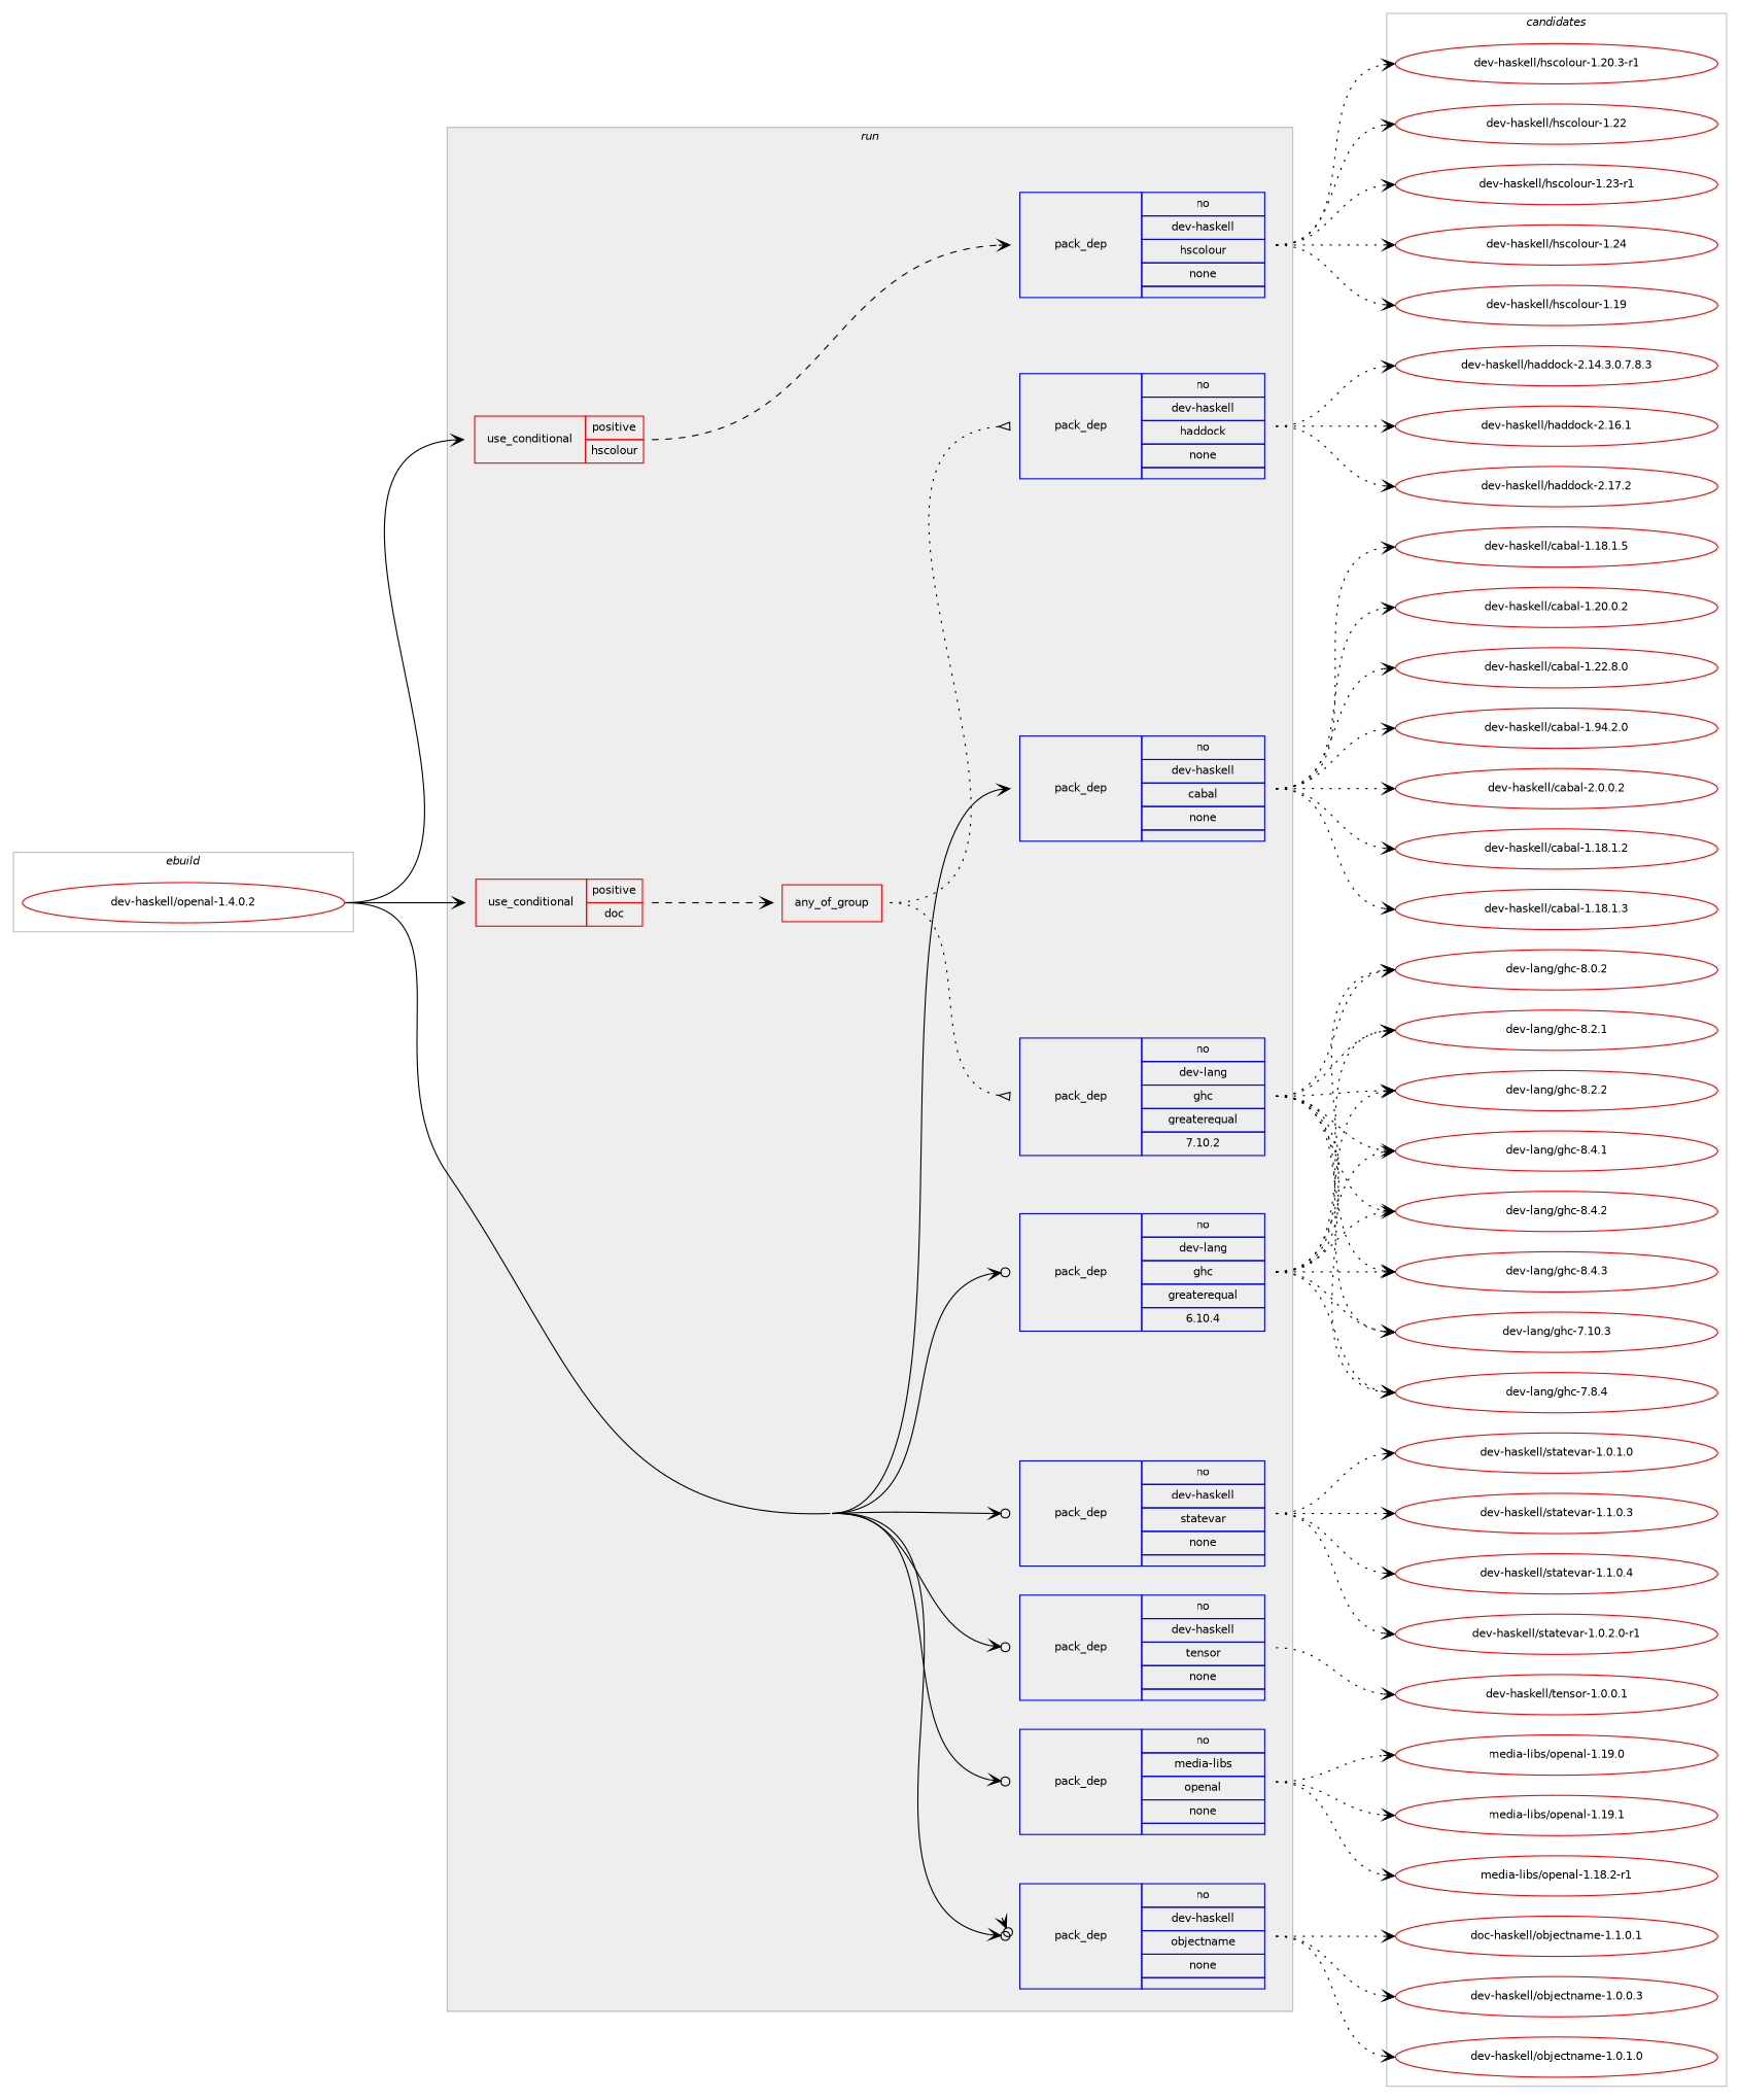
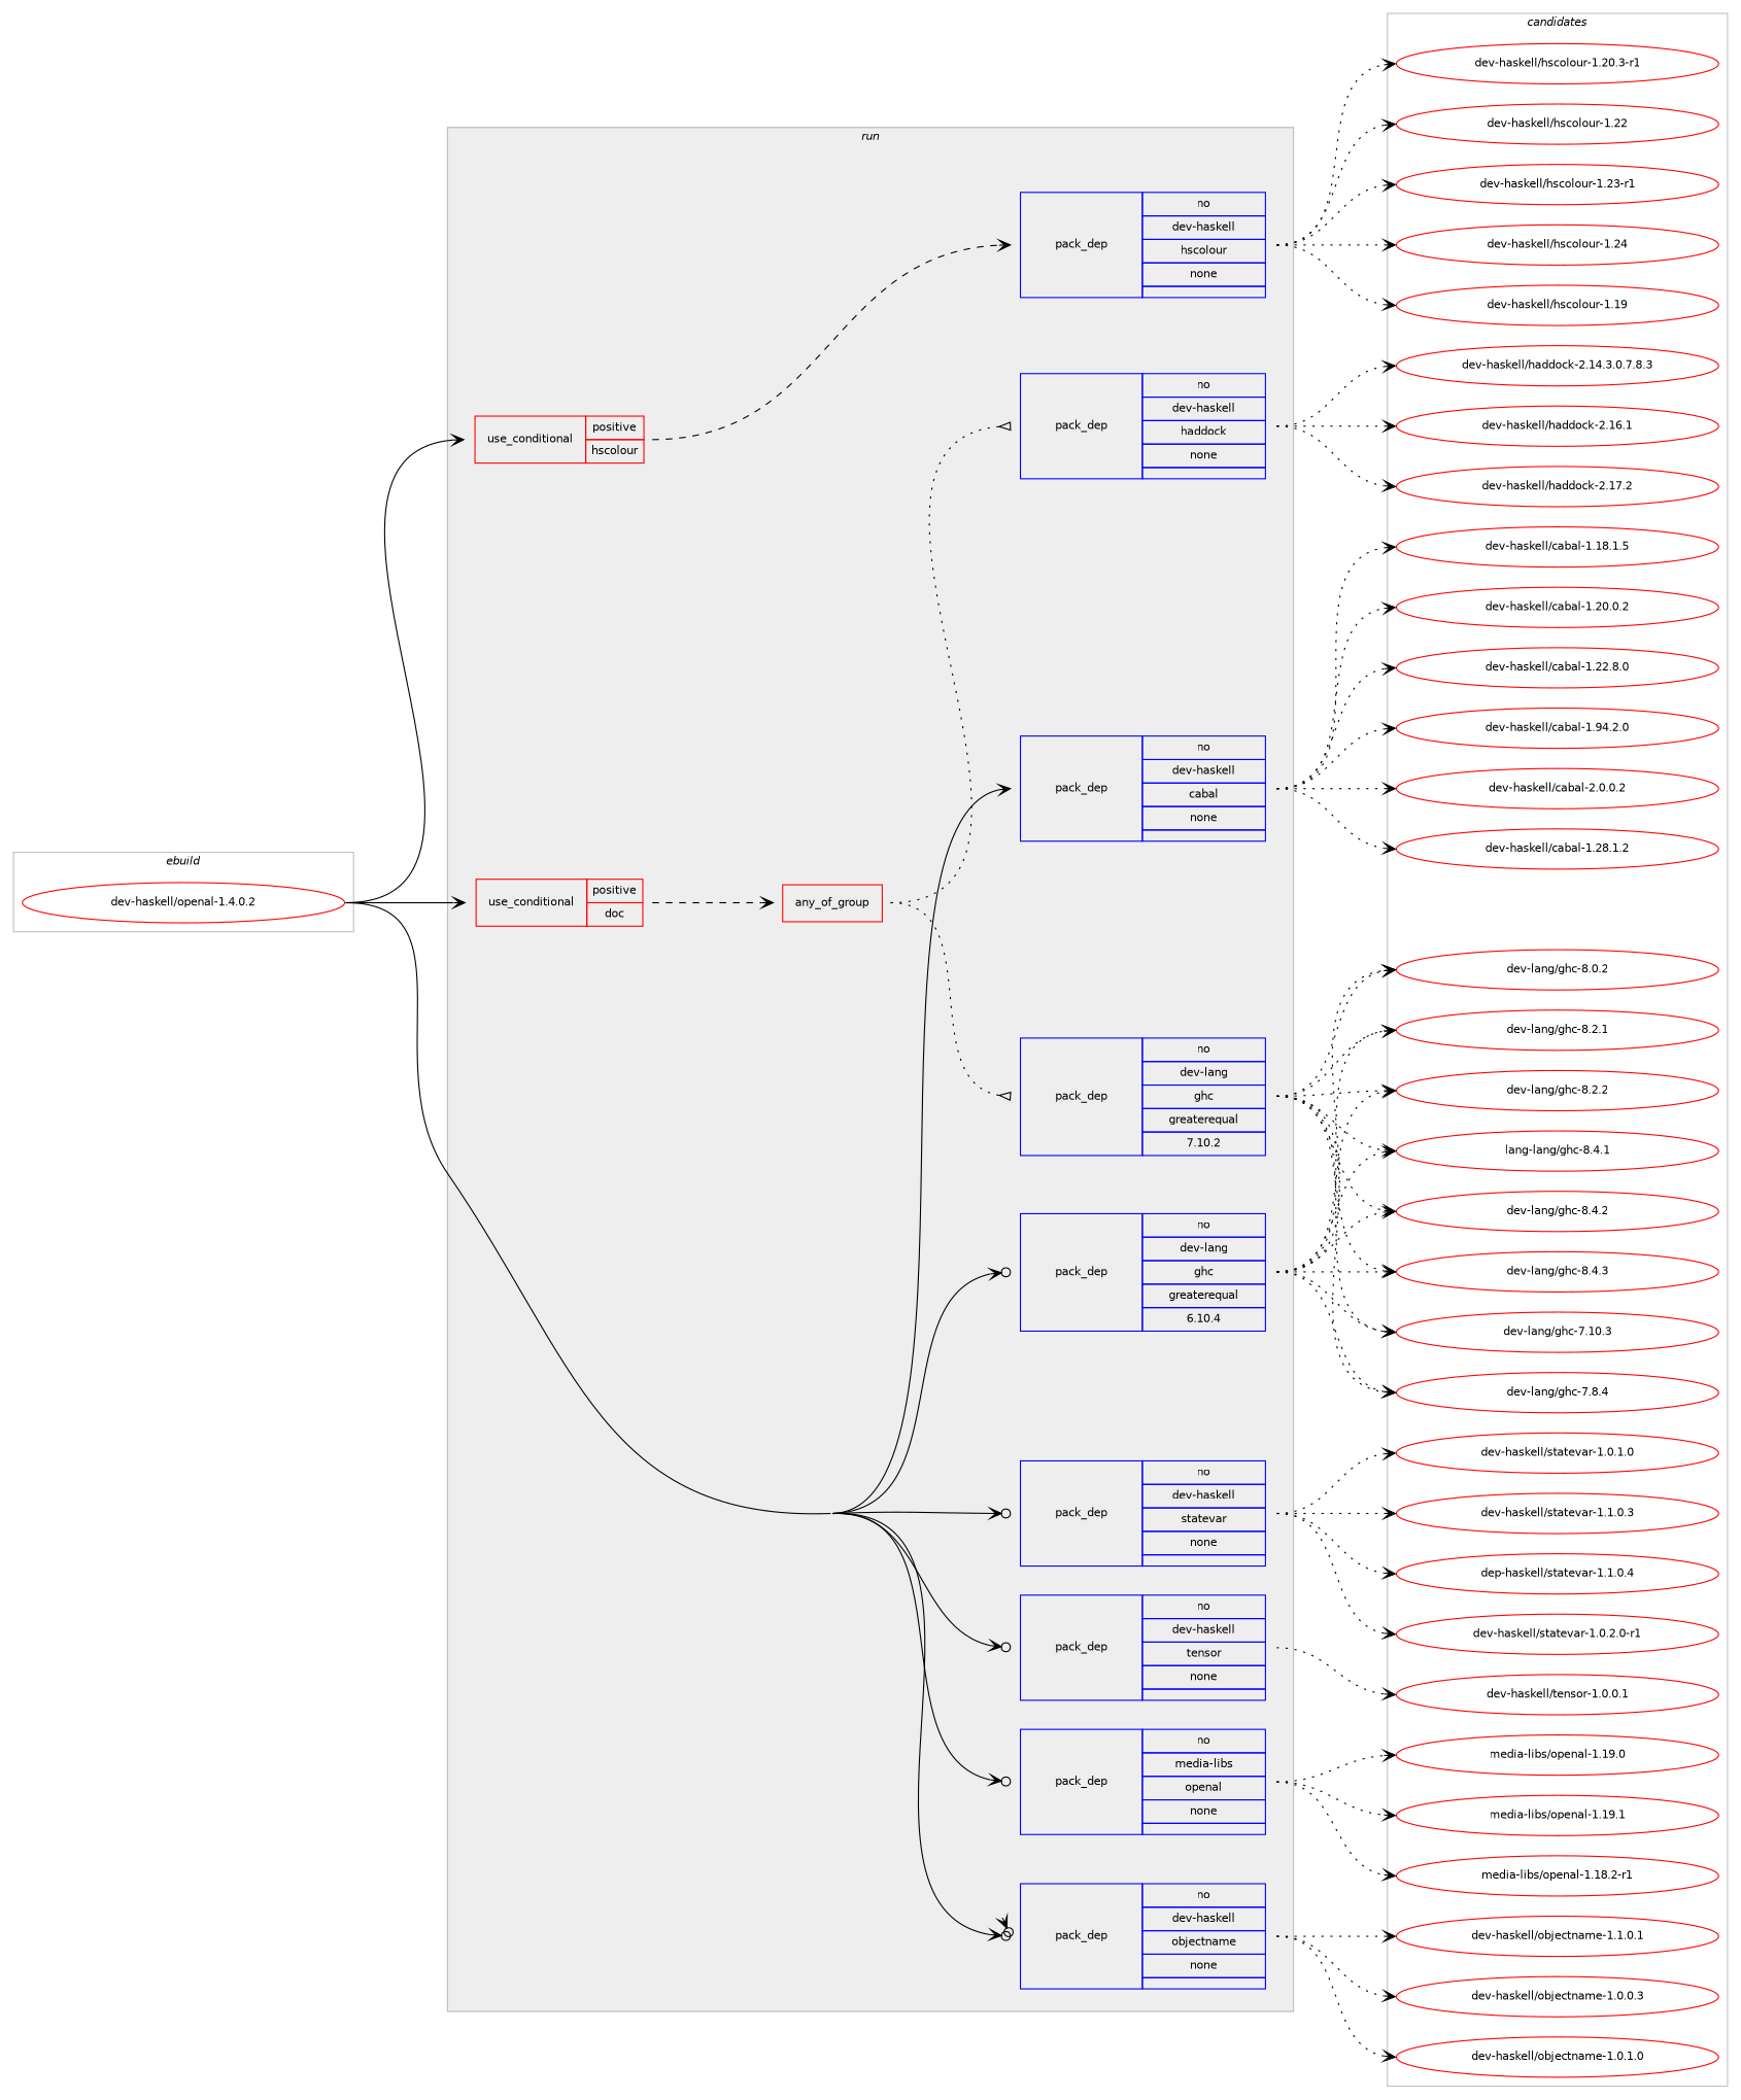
  digraph {
    compound=true
    concentrate=true
    fontname="DejaVu Sans"
    fontsize=10
    newrank=true
    rankdir=LR
    ranksep=1.5
    node [color=red fontname="DejaVu Sans" fontsize=10]
    edge [arrowhead=vee fontname="DejaVu Sans" headport=w style=dotted tailport=e weight=100]
    n1 [label="dev-haskell/openal-1.4.0.2" width=4]
    n2 [color=blue label=<<TABLE BORDER="0" CELLBORDER="1" CELLSPACING="0" CELLPADDING="4" WIDTH="220"><TR><TD ROWSPAN="6" CELLPADDING="30">pack_dep</TD></TR><TR><TD WIDTH="110">no</TD></TR><TR><TD>dev-haskell</TD></TR><TR><TD>haddock</TD></TR><TR><TD>none</TD></TR><TR><TD></TD></TR></TABLE>> shape=none]
    n3 [color=blue label=<<TABLE BORDER="0" CELLBORDER="1" CELLSPACING="0" CELLPADDING="4" WIDTH="220"><TR><TD ROWSPAN="6" CELLPADDING="30">pack_dep</TD></TR><TR><TD WIDTH="110">no</TD></TR><TR><TD>dev-lang</TD></TR><TR><TD>ghc</TD></TR><TR><TD>greaterequal</TD></TR><TR><TD>7.10.2</TD></TR></TABLE>> shape=none]
    n4 [label=<<TABLE BORDER="0" CELLBORDER="1" CELLSPACING="0" CELLPADDING="4"><TR><TD CELLPADDING="10">any_of_group</TD></TR></TABLE>> shape=none]
    n5 [label=<<TABLE BORDER="0" CELLBORDER="1" CELLSPACING="0" CELLPADDING="4"><TR><TD ROWSPAN="3" CELLPADDING="10">use_conditional</TD></TR><TR><TD>positive</TD></TR><TR><TD>doc</TD></TR></TABLE>> shape=none]
    n6 [color=blue label=<<TABLE BORDER="0" CELLBORDER="1" CELLSPACING="0" CELLPADDING="4" WIDTH="220"><TR><TD ROWSPAN="6" CELLPADDING="30">pack_dep</TD></TR><TR><TD WIDTH="110">no</TD></TR><TR><TD>dev-haskell</TD></TR><TR><TD>hscolour</TD></TR><TR><TD>none</TD></TR><TR><TD></TD></TR></TABLE>> shape=none]
    n7 [label=<<TABLE BORDER="0" CELLBORDER="1" CELLSPACING="0" CELLPADDING="4"><TR><TD ROWSPAN="3" CELLPADDING="10">use_conditional</TD></TR><TR><TD>positive</TD></TR><TR><TD>hscolour</TD></TR></TABLE>> shape=none]
    n8 [color=blue label=<<TABLE BORDER="0" CELLBORDER="1" CELLSPACING="0" CELLPADDING="4" WIDTH="220"><TR><TD ROWSPAN="6" CELLPADDING="30">pack_dep</TD></TR><TR><TD WIDTH="110">no</TD></TR><TR><TD>dev-haskell</TD></TR><TR><TD>cabal</TD></TR><TR><TD>none</TD></TR><TR><TD></TD></TR></TABLE>> shape=none]
    n9 [color=blue label=<<TABLE BORDER="0" CELLBORDER="1" CELLSPACING="0" CELLPADDING="4" WIDTH="220"><TR><TD ROWSPAN="6" CELLPADDING="30">pack_dep</TD></TR><TR><TD WIDTH="110">no</TD></TR><TR><TD>dev-haskell</TD></TR><TR><TD>objectname</TD></TR><TR><TD>none</TD></TR><TR><TD></TD></TR></TABLE>> shape=none]
    n10 [color=blue label=<<TABLE BORDER="0" CELLBORDER="1" CELLSPACING="0" CELLPADDING="4" WIDTH="220"><TR><TD ROWSPAN="6" CELLPADDING="30">pack_dep</TD></TR><TR><TD WIDTH="110">no</TD></TR><TR><TD>dev-haskell</TD></TR><TR><TD>statevar</TD></TR><TR><TD>none</TD></TR><TR><TD></TD></TR></TABLE>> shape=none]
    n11 [color=blue label=<<TABLE BORDER="0" CELLBORDER="1" CELLSPACING="0" CELLPADDING="4" WIDTH="220"><TR><TD ROWSPAN="6" CELLPADDING="30">pack_dep</TD></TR><TR><TD WIDTH="110">no</TD></TR><TR><TD>dev-haskell</TD></TR><TR><TD>tensor</TD></TR><TR><TD>none</TD></TR><TR><TD></TD></TR></TABLE>> shape=none]
    n12 [color=blue label=<<TABLE BORDER="0" CELLBORDER="1" CELLSPACING="0" CELLPADDING="4" WIDTH="220"><TR><TD ROWSPAN="6" CELLPADDING="30">pack_dep</TD></TR><TR><TD WIDTH="110">no</TD></TR><TR><TD>dev-lang</TD></TR><TR><TD>ghc</TD></TR><TR><TD>greaterequal</TD></TR><TR><TD>6.10.4</TD></TR></TABLE>> shape=none]
    n13 [color=blue label=<<TABLE BORDER="0" CELLBORDER="1" CELLSPACING="0" CELLPADDING="4" WIDTH="220"><TR><TD ROWSPAN="6" CELLPADDING="30">pack_dep</TD></TR><TR><TD WIDTH="110">no</TD></TR><TR><TD>media-libs</TD></TR><TR><TD>openal</TD></TR><TR><TD>none</TD></TR><TR><TD></TD></TR></TABLE>> shape=none]
    n14 [label="dev-haskell/haddock-2.14.3.0.7.8.3" width=4]
    n15 [label="dev-haskell/haddock-2.16.1" width=4]
    n16 [label="dev-haskell/haddock-2.17.2" width=4]
    n17 [label="dev-lang/ghc-7.10.3" width=4]
    n18 [label="dev-lang/ghc-7.8.4" width=4]
    n19 [label="dev-lang/ghc-8.0.2" width=4]
    n20 [label="dev-lang/ghc-8.2.1" width=4]
    n21 [label="dev-lang/ghc-8.2.2" width=4]
-   n22 [label="dev-lang/ghc-8.4.1" width=4]
+   n22 [label="lang-lang/ghc-8.4.1" width=4]
    n23 [label="dev-lang/ghc-8.4.2" width=4]
    n24 [label="dev-lang/ghc-8.4.3" width=4]
    n25 [label="dev-haskell/hscolour-1.19" width=4]
    n26 [label="dev-haskell/hscolour-1.20.3-r1" width=4]
    n27 [label="dev-haskell/hscolour-1.22" width=4]
    n28 [label="dev-haskell/hscolour-1.23-r1" width=4]
    n29 [label="dev-haskell/hscolour-1.24" width=4]
-   n30 [label="dev-haskell/cabal-1.18.1.2" width=4]
-   n31 [label="dev-haskell/cabal-1.18.1.3" width=4]
+   n30 [label="dev-haskell/cabal-1.28.1.2" width=4]
    n32 [label="dev-haskell/cabal-1.18.1.5" width=4]
    n33 [label="dev-haskell/cabal-1.20.0.2" width=4]
    n34 [label="dev-haskell/cabal-1.22.8.0" width=4]
    n35 [label="dev-haskell/cabal-1.94.2.0" width=4]
    n36 [label="dev-haskell/cabal-2.0.0.2" width=4]
    n37 [label="dev-haskell/objectname-1.0.0.3" width=4]
    n38 [label="dev-haskell/objectname-1.0.1.0" width=4]
-   n39 [label="doc-haskell/objectname-1.1.0.1" width=4]
+   n39 [label="dev-haskell/objectname-1.1.0.1" width=4]
    n40 [label="dev-haskell/statevar-1.0.2.0-r1" width=4]
    n41 [label="dev-haskell/statevar-1.0.1.0" width=4]
    n42 [label="dev-haskell/statevar-1.1.0.3" width=4]
-   n43 [label="dev-haskell/statevar-1.1.0.4" width=4]
+   n43 [label="dep-haskell/statevar-1.1.0.4" width=4]
    n44 [label="dev-haskell/tensor-1.0.0.1" width=4]
    n45 [label="media-libs/openal-1.18.2-r1" width=4]
    n46 [label="media-libs/openal-1.19.0" width=4]
    n47 [label="media-libs/openal-1.19.1" width=4]
    subgraph cluster_1 {
      color=gray
      label=<<i>ebuild</i>>
      rank=same
      n1
    }
    subgraph cluster_2 {
      color=gray
      label=<<i>dependencies</i>>
      subgraph cluster_3 {
        color=gray
        fillcolor="#eeeeee"
        label=<<i>compile</i>>
        style=filled
        subgraph sub_4 {
          color=gray
          fillcolor="#eeeeee"
          label=<<i>compile</i>>
          style=filled
          n5
          subgraph sub_5 {
            color=gray
            fillcolor="#eeeeee"
            label=<<i>compile</i>>
            style=filled
            n4
            subgraph sub_6 {
              color=gray
              fillcolor="#eeeeee"
              label=<<i>compile</i>>
              style=filled
              n2
            }
            subgraph sub_7 {
              color=gray
              fillcolor="#eeeeee"
              label=<<i>compile</i>>
              style=filled
              n3
            }
          }
        }
        subgraph sub_8 {
          color=gray
          fillcolor="#eeeeee"
          label=<<i>compile</i>>
          style=filled
          n7
          subgraph sub_9 {
            color=gray
            fillcolor="#eeeeee"
            label=<<i>compile</i>>
            style=filled
            n6
          }
        }
        subgraph sub_10 {
          color=gray
          fillcolor="#eeeeee"
          label=<<i>compile</i>>
          style=filled
          n8
        }
      }
      subgraph cluster_11 {
        color=gray
        fillcolor="#eeeeee"
        label=<<i>compile and run</i>>
        style=filled
        subgraph sub_12 {
          color=gray
          fillcolor="#eeeeee"
          label=<<i>compile and run</i>>
          style=filled
          n9
        }
        subgraph sub_13 {
          color=gray
          fillcolor="#eeeeee"
          label=<<i>compile and run</i>>
          style=filled
          n10
        }
        subgraph sub_14 {
          color=gray
          fillcolor="#eeeeee"
          label=<<i>compile and run</i>>
          style=filled
          n11
        }
        subgraph sub_15 {
          color=gray
          fillcolor="#eeeeee"
          label=<<i>compile and run</i>>
          style=filled
          n12
        }
        subgraph sub_16 {
          color=gray
          fillcolor="#eeeeee"
          label=<<i>compile and run</i>>
          style=filled
          n13
        }
      }
      subgraph cluster_17 {
        color=gray
        fillcolor="#eeeeee"
        label=<<i>run</i>>
        style=filled
      }
    }
    subgraph cluster_18 {
      color=gray
      label=<<i>candidates</i>>
      rank=same
      subgraph sub_19 {
        color=black
        label=<<i>candidates</i>>
        nodesep=1
        rank=same
        n14
        n15
        n16
      }
      subgraph sub_20 {
        color=black
        label=<<i>candidates</i>>
        nodesep=1
        rank=same
        n17
        n18
        n19
        n20
        n21
        n22
        n23
        n24
      }
      subgraph sub_21 {
        color=black
        label=<<i>candidates</i>>
        nodesep=1
        rank=same
        n25
        n26
        n27
        n28
        n29
      }
      subgraph sub_22 {
        color=black
        label=<<i>candidates</i>>
        nodesep=1
        rank=same
        n30
-       n31
        n32
        n33
        n34
        n35
        n36
      }
      subgraph sub_23 {
        color=black
        label=<<i>candidates</i>>
        nodesep=1
        rank=same
        n37
        n38
        n39
      }
      subgraph sub_24 {
        color=black
        label=<<i>candidates</i>>
        nodesep=1
        rank=same
        n40
        n41
        n42
        n43
      }
      subgraph sub_25 {
        color=black
        label=<<i>candidates</i>>
        nodesep=1
        rank=same
        n44
      }
      subgraph sub_26 {
        color=black
        label=<<i>candidates</i>>
        nodesep=1
        rank=same
        n17
        n18
        n19
        n20
        n21
        n22
        n23
        n24
      }
      subgraph sub_27 {
        color=black
        label=<<i>candidates</i>>
        nodesep=1
        rank=same
        n45
        n46
        n47
      }
    }
    n1 -> n5 [style=solid weight=20]
    n1 -> n7 [style=solid weight=20]
    n1 -> n8 [style=solid weight=20]
    n1 -> n9 [arrowhead=odotvee style=solid weight=20]
    n1 -> n10 [arrowhead=odotvee style=solid weight=20]
    n1 -> n11 [arrowhead=odotvee style=solid weight=20]
    n1 -> n12 [arrowhead=odotvee style=solid weight=20]
    n1 -> n13 [arrowhead=odotvee style=solid weight=20]
    n2 -> n14
    n2 -> n15
    n2 -> n16
    n3 -> n17
    n3 -> n18
    n3 -> n19
    n3 -> n20
    n3 -> n21
    n3 -> n22
    n3 -> n23
    n3 -> n24
    n4 -> n2 [arrowhead=oinv weight=20]
    n4 -> n3 [arrowhead=oinv weight=20]
    n5 -> n4 [style=dashed weight=20]
    n6 -> n25
    n6 -> n26
    n6 -> n27
    n6 -> n28
    n6 -> n29
    n7 -> n6 [style=dashed weight=20]
    n8 -> n30
-   n8 -> n31
    n8 -> n32
    n8 -> n33
    n8 -> n34
    n8 -> n35
    n8 -> n36
    n9 -> n37
    n9 -> n38
    n9 -> n39
    n10 -> n40
    n10 -> n41
    n10 -> n42
    n10 -> n43
    n11 -> n44
    n12 -> n17
    n12 -> n18
    n12 -> n19
    n12 -> n20
    n12 -> n21
    n12 -> n22
    n12 -> n23
    n12 -> n24
    n13 -> n45
    n13 -> n46
    n13 -> n47
  }
